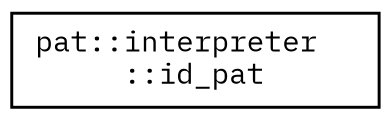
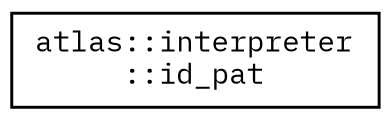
  digraph {
    rankdir=TB
    fontname="IBM Plex Mono"
-   n1 [color=black fillcolor=white fontname="IBM Plex Mono" fontsize=10 height=0.2 label="pat::interpreter\l::id_pat" shape=record style=filled width=0.4]
+   n1 [color=black fillcolor=white fontname="IBM Plex Mono" fontsize=10 height=0.2 label="atlas::interpreter\l::id_pat" shape=record style=filled width=0.4]
  }
